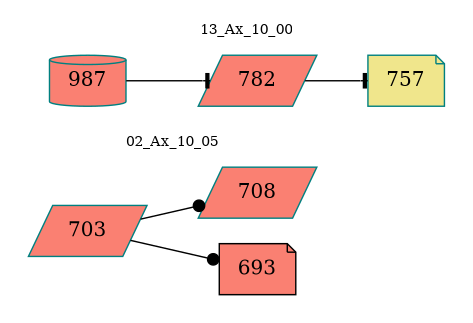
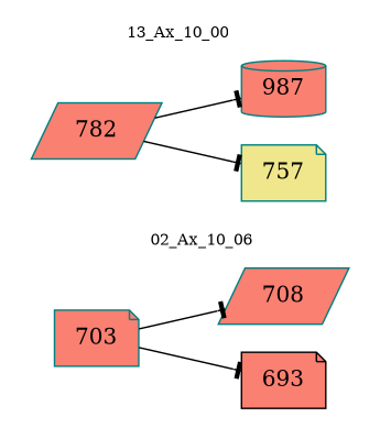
  digraph {
    rankdir=LR
    node [color=teal fillcolor=salmon shape=note style=filled]
    edge [arrowhead=dot color=black]
-   n1 [label=703 shape=parallelogram]
+   n1 [label=703]
    n2 [color=black label=693]
    n3 [label=708 shape=parallelogram]
    n4 [label=782 shape=parallelogram]
    n5 [fillcolor=khaki label=757]
    n6 [label=987 shape=cylinder]
    subgraph cluster_1 {
      color=white
      fontsize=10
-     label="02_Ax_10_05"
+     label="02_Ax_10_06"
      n1
      n2
      n3
    }
    subgraph cluster_2 {
      color=white
      fontsize=10
      label="13_Ax_10_00"
      n4
      n5
      n6
    }
-   n1 -> n2
-   n1 -> n3
+   n1 -> n2 [arrowhead=tee]
+   n1 -> n3 [arrowhead=tee]
    n4 -> n5 [arrowhead=tee]
-   n6 -> n4 [arrowhead=tee]
+   n4 -> n6 [arrowhead=tee]
  }
